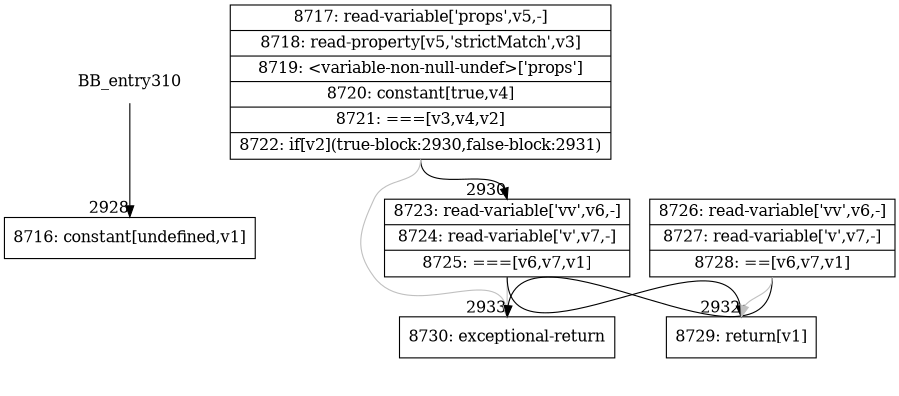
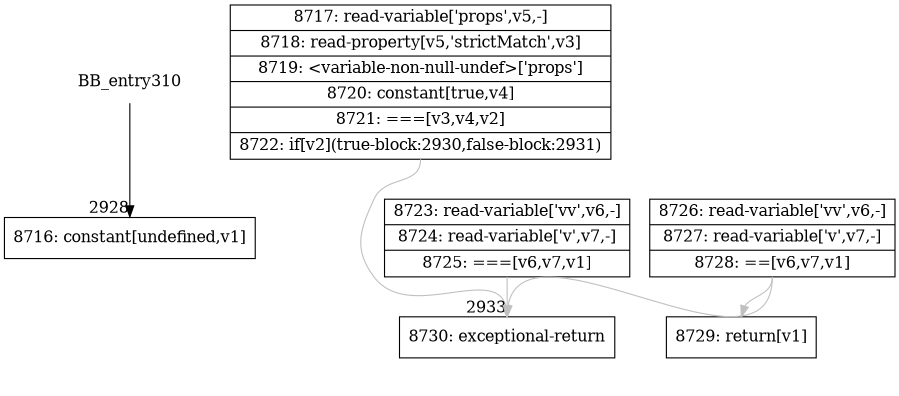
  digraph {
    rankdir=TD
    node [shape=record]
    edge [headport=n tailport=s color=gray]
    n1 [label=BB_entry310 shape=none]
    n2 [label="{8716: constant[undefined,v1]}"]
    n3 [label="{8717: read-variable['props',v5,-]|8718: read-property[v5,'strictMatch',v3]|8719: \<variable-non-null-undef\>['props']|8720: constant[true,v4]|8721: ===[v3,v4,v2]|8722: if[v2](true-block:2930,false-block:2931)}"]
    n4 [label="{8723: read-variable['vv',v6,-]|8724: read-variable['v',v7,-]|8725: ===[v6,v7,v1]}"]
    n5 [label="{8730: exceptional-return}"]
    n6 [label="{8729: return[v1]}"]
    n7 [label="{8726: read-variable['vv',v6,-]|8727: read-variable['v',v7,-]|8728: ==[v6,v7,v1]}"]
    n1 -> n2 [headlabel="    2928" color=""]
-   n3 -> n4 [headlabel="      2930" color=""]
    n3 -> n5 [headlabel="      2933"]
    n4 -> n5
-   n4 -> n6 [headlabel="      2932" color=""]
-   n7 -> n5 [color=black]
+   n7 -> n5
    n7 -> n6
  }
